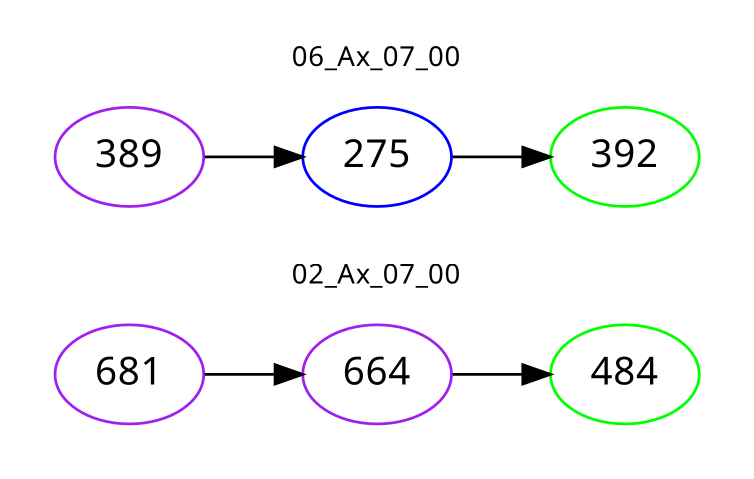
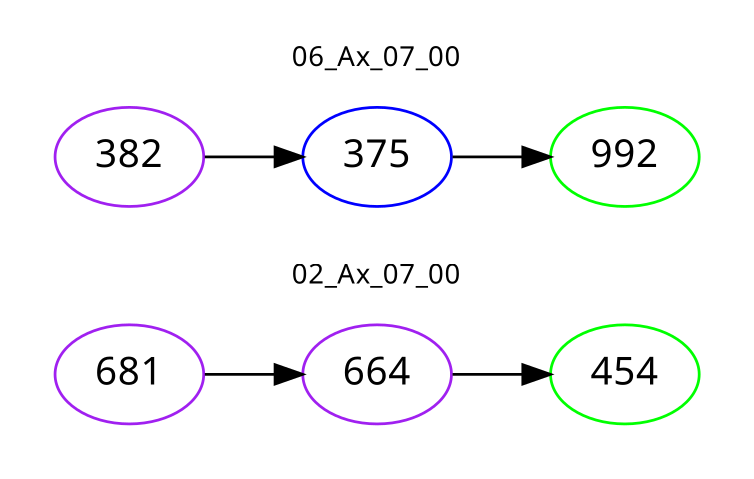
  digraph {
    fontname="Noto Sans"
    rankdir=LR
    node [color=purple fontname="Noto Sans"]
    edge [color=black fontname="Noto Sans"]
    n1 [label=681]
    n2 [label=664]
-   n3 [color=green label=484]
-   n4 [label=389]
-   n5 [color=blue label=275]
-   n6 [color=green label=392]
+   n3 [color=green label=454]
+   n4 [label=382]
+   n5 [color=blue label=375]
+   n6 [color=green label=992]
    subgraph cluster_1 {
      color=white
      fontsize=10
      label="02_Ax_07_00"
      n1
      n2
      n3
    }
    subgraph cluster_2 {
      color=white
      fontsize=10
      label="06_Ax_07_00"
      n4
      n5
      n6
    }
    n1 -> n2
    n2 -> n3
    n4 -> n5
    n5 -> n6
  }
